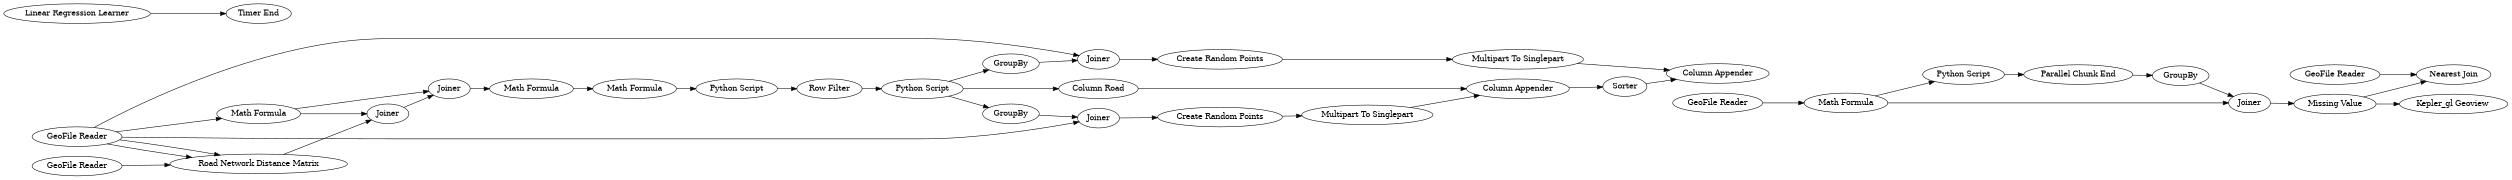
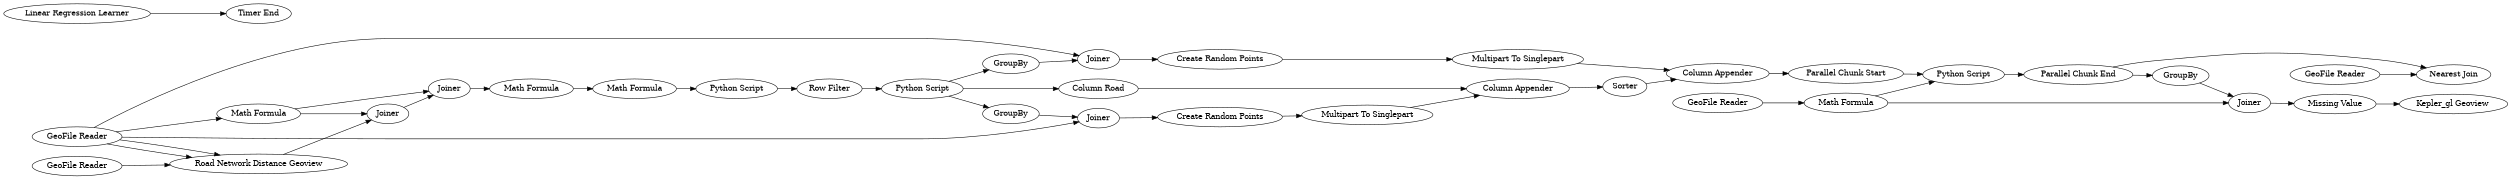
  digraph {
    rankdir=LR
    n1 [label="GeoFile Reader"]
-   n2 [label="Road Network Distance Matrix"]
+   n2 [label="Road Network Distance Geoview"]
    n3 [label="Math Formula"]
    n4 [label=Joiner]
    n5 [label=Joiner]
    n6 [label=Joiner]
    n7 [label=Joiner]
    n8 [label="Create Random Points"]
    n9 [label="Create Random Points"]
    n10 [label="GeoFile Reader"]
    n11 [label="Math Formula"]
    n12 [label="Math Formula"]
    n13 [label="Python Script"]
    n14 [label="Row Filter"]
    n15 [label="Python Script"]
    n16 [label=GroupBy]
    n17 [label=GroupBy]
    n18 [label="Column Road"]
    n19 [label="Column Appender"]
    n20 [label="Multipart To Singlepart"]
    n21 [label="Multipart To Singlepart"]
    n22 [label=Sorter]
    n23 [label="Column Appender"]
+   n24 [label="Parallel Chunk Start"]
    n25 [label="Python Script"]
    n26 [label="GeoFile Reader"]
    n27 [label="Math Formula"]
    n28 [label=Joiner]
    n29 [label="Parallel Chunk End"]
    n30 [label=GroupBy]
    n31 [label="Missing Value"]
    n32 [label="Nearest Join"]
    n33 [label="Kepler_gl Geoview "]
    n34 [label="GeoFile Reader"]
    n35 [label="Linear Regression Learner"]
    n36 [label="Timer End"]
    n1 -> n2
    n1 -> n2
    n1 -> n3
    n1 -> n4
    n1 -> n5
    n2 -> n6
    n3 -> n6
    n3 -> n7
    n4 -> n8
    n5 -> n9
    n6 -> n7
    n7 -> n11
    n8 -> n20
    n9 -> n21
    n10 -> n2
    n11 -> n12
    n12 -> n13
    n13 -> n14
    n14 -> n15
    n15 -> n16
    n15 -> n17
    n15 -> n18
    n16 -> n4
    n17 -> n5
    n18 -> n19
    n19 -> n22
    n20 -> n19
    n21 -> n23
    n22 -> n23
+   n23 -> n24
+   n24 -> n25
    n25 -> n29
    n26 -> n27
    n27 -> n25
    n27 -> n28
    n28 -> n31
    n29 -> n30
    n30 -> n28
-   n31 -> n32
+   n29 -> n32
    n31 -> n33
    n34 -> n32
    n35 -> n36
  }
